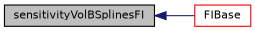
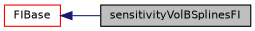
  digraph {
    rankdir=LR
    node [fontname=Helvetica fontsize=10 shape=record]
    n1 [color=black fillcolor=grey75 fontcolor=black height=0.2 label=sensitivityVolBSplinesFI style=filled width=0.4]
    n2 [color=red height=0.2 label=FIBase width=0.4]
-   n1 -> n2 [color=midnightblue dir=back fontname=Helvetica fontsize=10 labelfontname=Helvetica labelfontsize=10 style=solid]
+   n2 -> n1 [color=midnightblue dir=back fontname=Helvetica fontsize=10 labelfontname=Helvetica labelfontsize=10 style=solid]
  }
